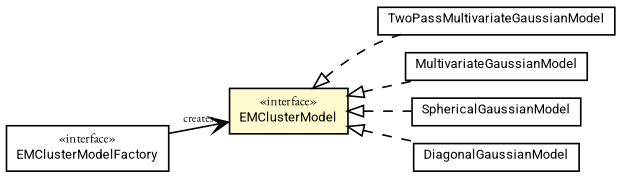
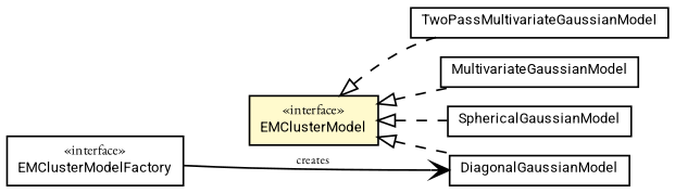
  digraph {
    fontname="EB Garamond"
    nodesep=0.15
    rankdir=LR
    ranksep=0.25
    node [fontcolor=black fontname="EB Garamond" fontsize=8 margin=0 shape=plaintext]
    edge [arrowtail=empty color=black dir=back fontname="EB Garamond" fontsize=7 labelfontname=Roboto labelfontsize=7 style=dashed weight=9]
    n1 [height=0 label=<<table title="de.lmu.ifi.dbs.elki.algorithm.clustering.em.MultivariateGaussianModel" border="0" cellborder="1" cellspacing="0" cellpadding="2" href="MultivariateGaussianModel.html" target="_parent"> 		<tr><td><table border="0" cellspacing="0" cellpadding="1"> 		<tr><td align="center" balign="center"> <font face="Roboto">MultivariateGaussianModel</font> </td></tr> 		</table></td></tr> 		</table>> width=0]
    n2 [height=0 label=<<table title="de.lmu.ifi.dbs.elki.algorithm.clustering.em.EMClusterModel" border="0" cellborder="1" cellspacing="0" cellpadding="2" bgcolor="lemonChiffon" href="EMClusterModel.html" target="_parent"> 		<tr><td><table border="0" cellspacing="0" cellpadding="1"> 		<tr><td align="center" balign="center"> &#171;interface&#187; </td></tr> 		<tr><td align="center" balign="center"> <font face="Roboto">EMClusterModel</font> </td></tr> 		</table></td></tr> 		</table>> width=0]
    n3 [height=0 label=<<table title="de.lmu.ifi.dbs.elki.algorithm.clustering.em.DiagonalGaussianModel" border="0" cellborder="1" cellspacing="0" cellpadding="2" href="DiagonalGaussianModel.html" target="_parent"> 		<tr><td><table border="0" cellspacing="0" cellpadding="1"> 		<tr><td align="center" balign="center"> <font face="Roboto">DiagonalGaussianModel</font> </td></tr> 		</table></td></tr> 		</table>> width=0]
    n4 [height=0 label=<<table title="de.lmu.ifi.dbs.elki.algorithm.clustering.em.SphericalGaussianModel" border="0" cellborder="1" cellspacing="0" cellpadding="2" href="SphericalGaussianModel.html" target="_parent"> 		<tr><td><table border="0" cellspacing="0" cellpadding="1"> 		<tr><td align="center" balign="center"> <font face="Roboto">SphericalGaussianModel</font> </td></tr> 		</table></td></tr> 		</table>> width=0]
    n5 [height=0 label=<<table title="de.lmu.ifi.dbs.elki.algorithm.clustering.em.TwoPassMultivariateGaussianModel" border="0" cellborder="1" cellspacing="0" cellpadding="2" href="TwoPassMultivariateGaussianModel.html" target="_parent"> 		<tr><td><table border="0" cellspacing="0" cellpadding="1"> 		<tr><td align="center" balign="center"> <font face="Roboto">TwoPassMultivariateGaussianModel</font> </td></tr> 		</table></td></tr> 		</table>> width=0]
    n6 [height=0 label=<<table title="de.lmu.ifi.dbs.elki.algorithm.clustering.em.EMClusterModelFactory" border="0" cellborder="1" cellspacing="0" cellpadding="2" href="EMClusterModelFactory.html" target="_parent"> 		<tr><td><table border="0" cellspacing="0" cellpadding="1"> 		<tr><td align="center" balign="center"> &#171;interface&#187; </td></tr> 		<tr><td align="center" balign="center"> <font face="Roboto">EMClusterModelFactory</font> </td></tr> 		</table></td></tr> 		</table>> width=0]
    n2 -> n1
    n2 -> n3
    n2 -> n4
    n2 -> n5
-   n6 -> n2 [arrowhead=open label=creates weight=1 arrowtail="" dir="" style=""]
+   n6 -> n3 [arrowhead=open label=creates weight=1 arrowtail="" dir="" style=""]
  }
